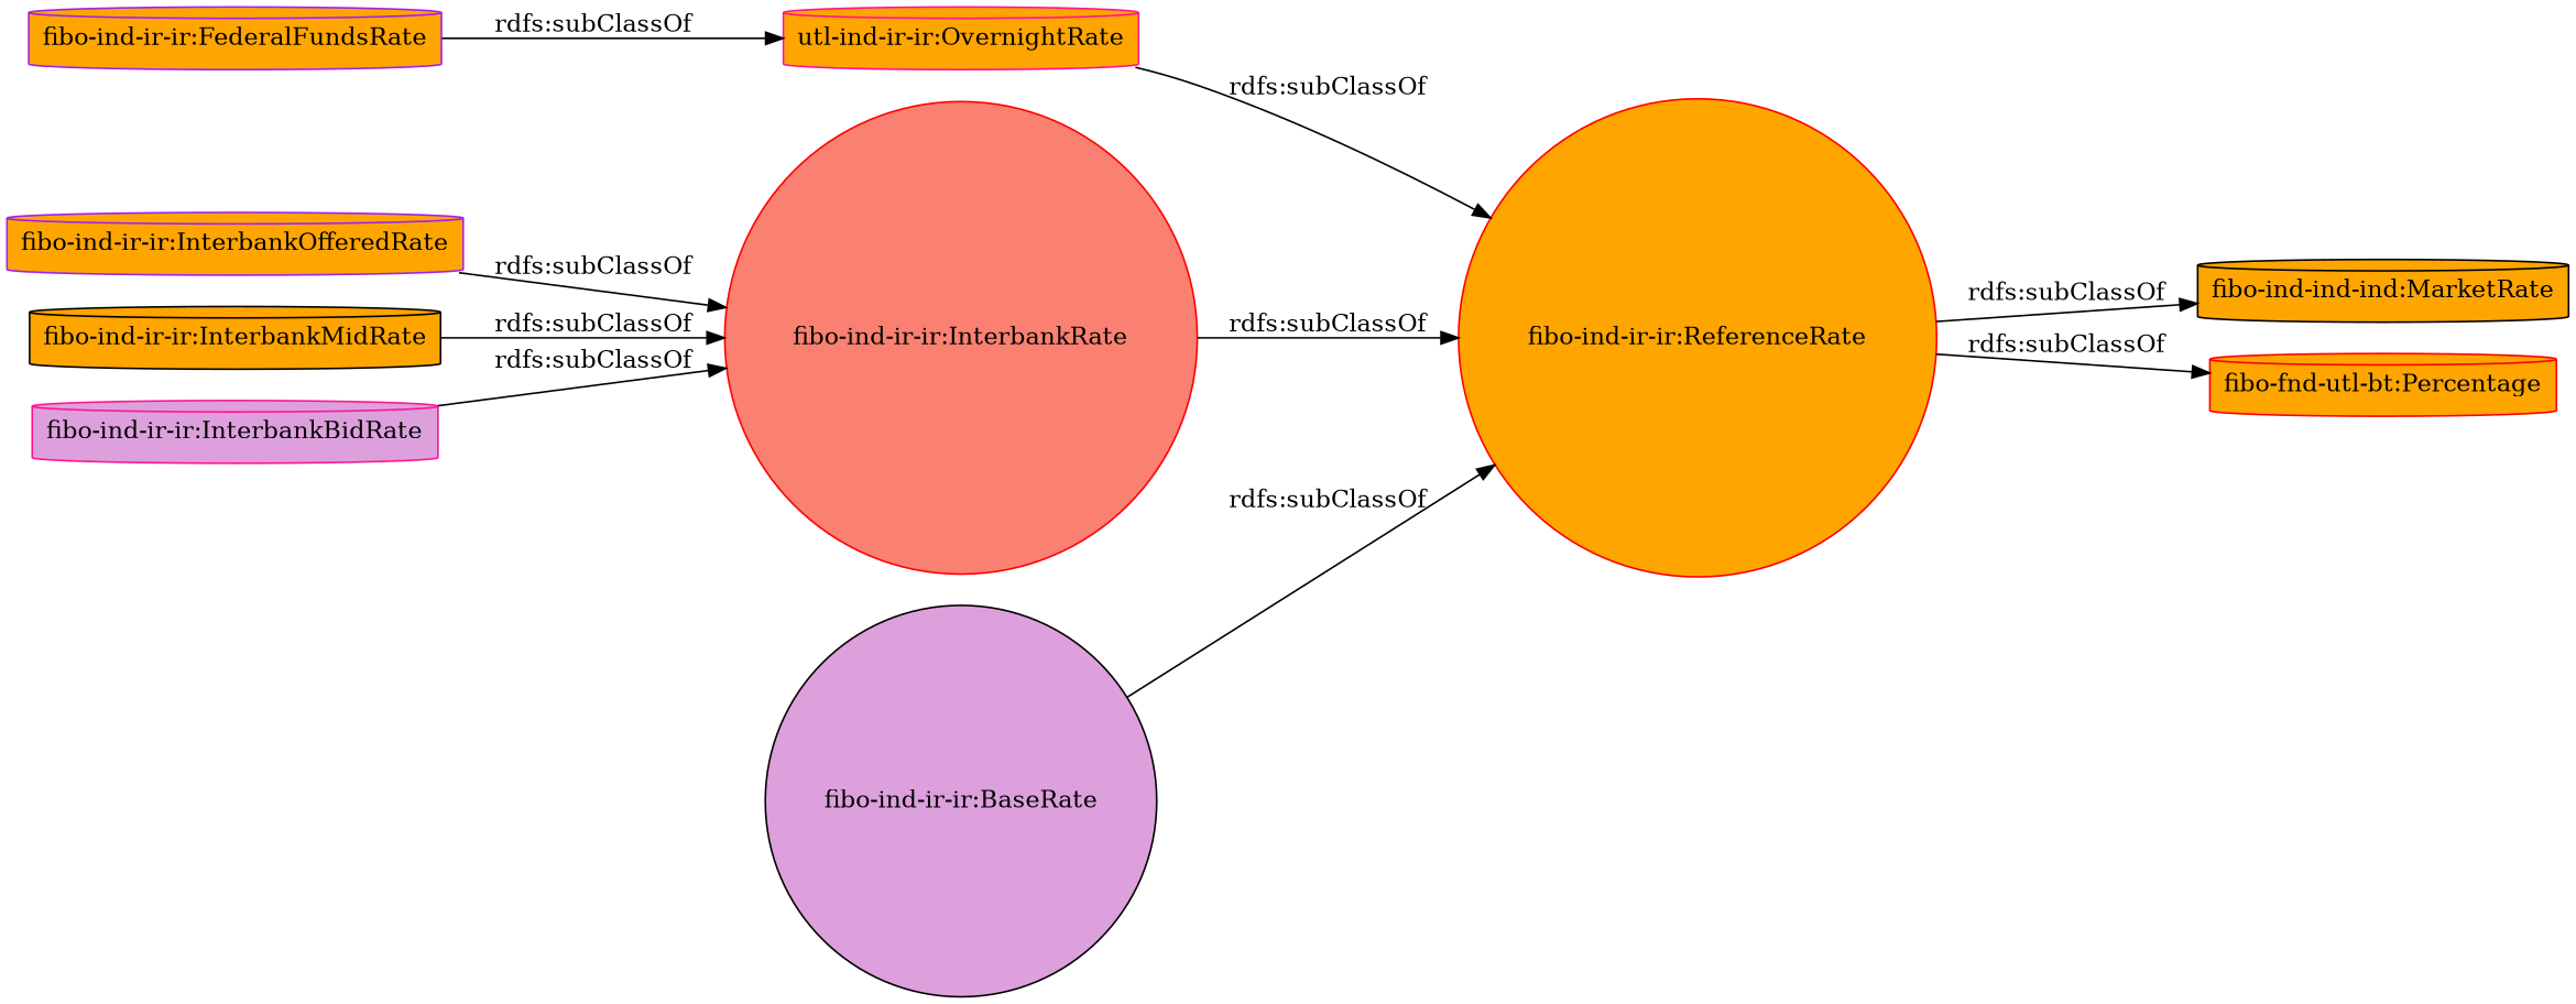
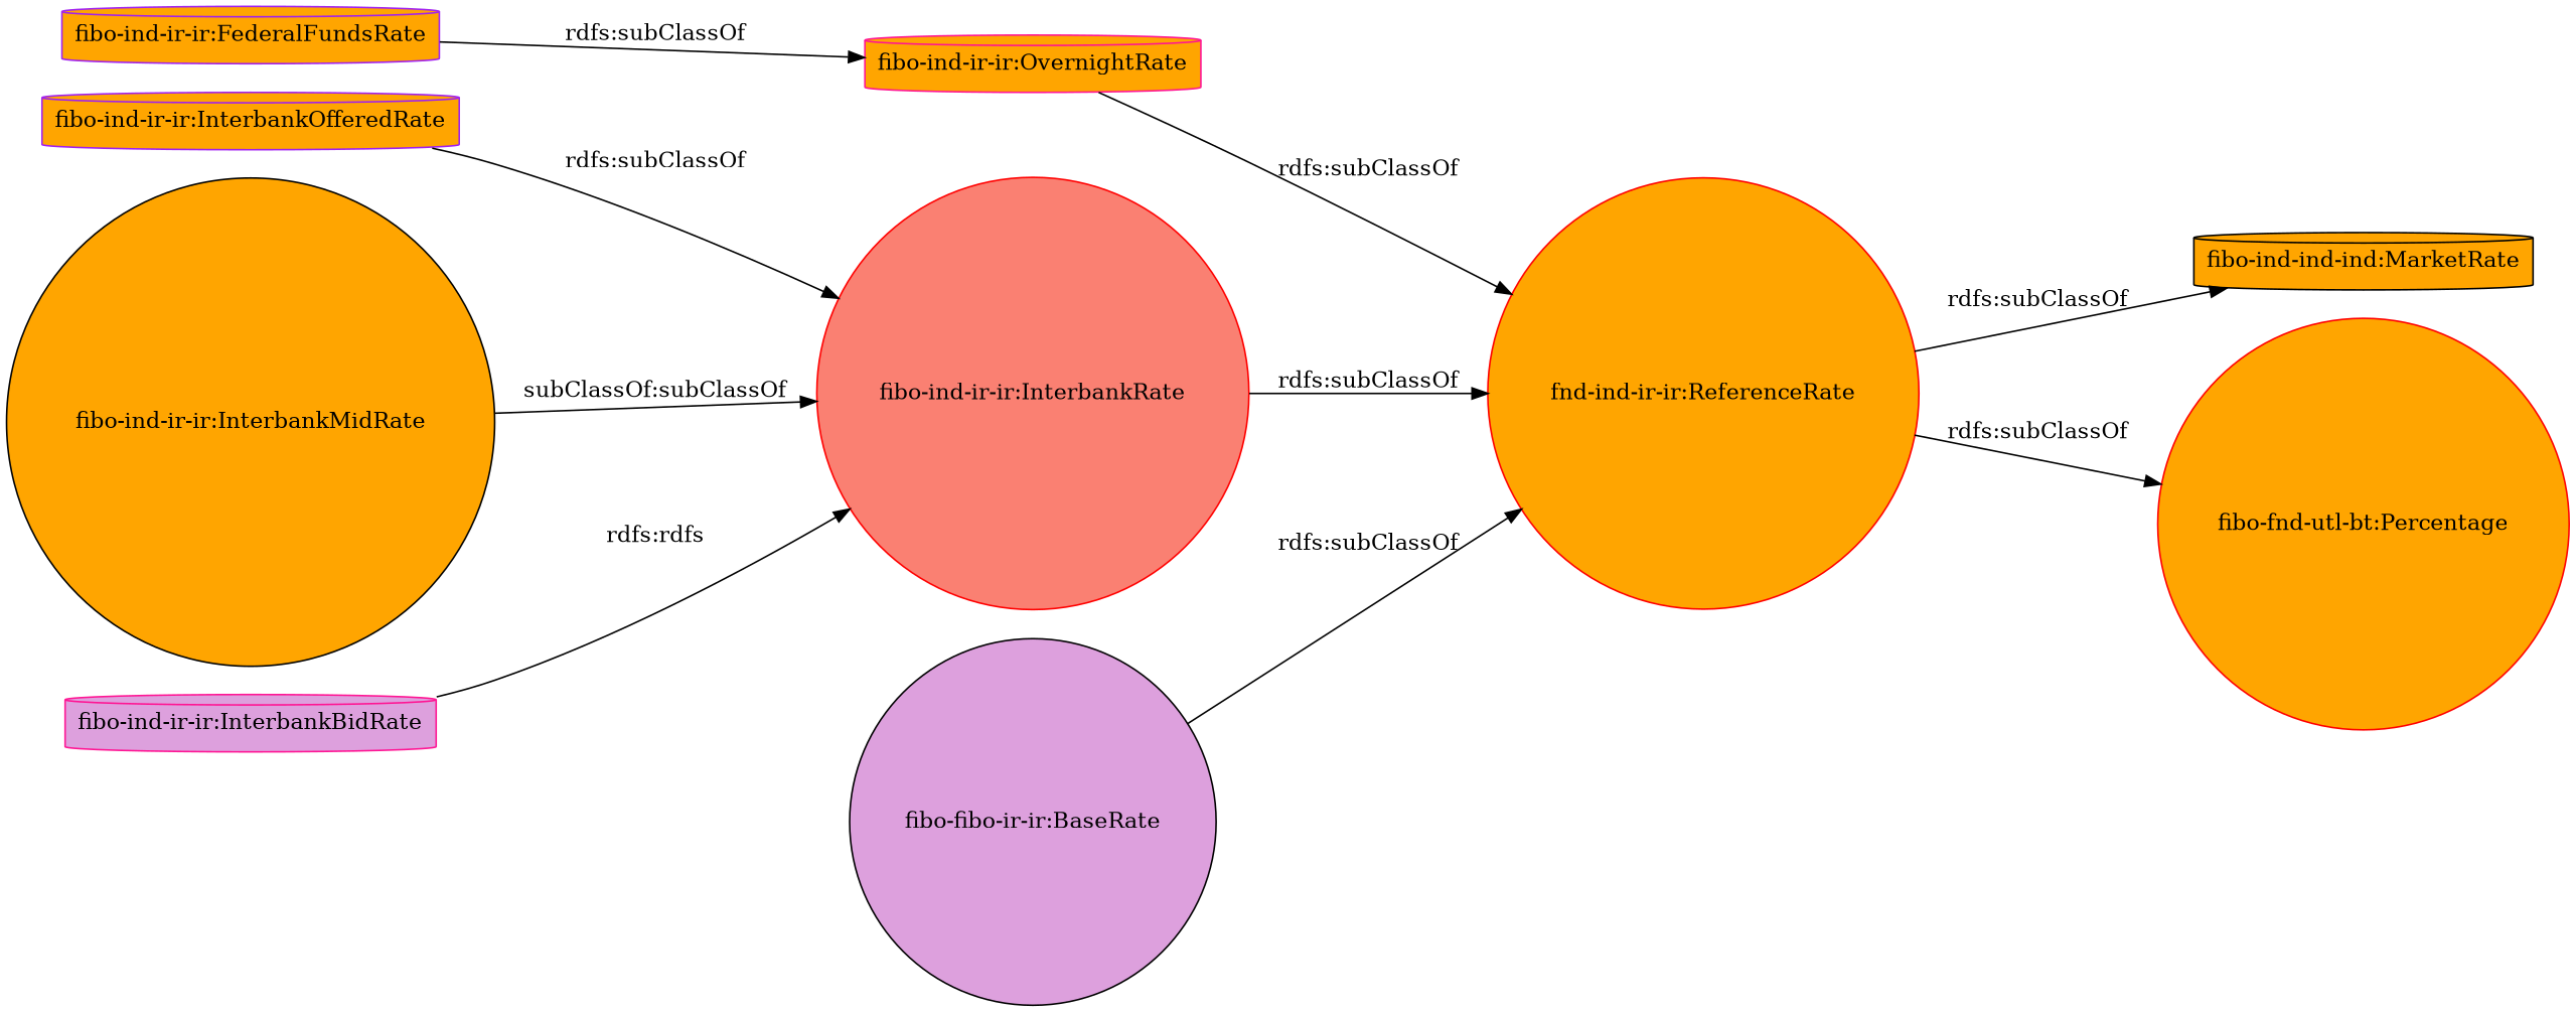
  digraph {
    rankdir=LR
    node [color=red fillcolor=orange shape=cylinder style=filled]
-   "fibo-ind-ir-ir:ReferenceRate" [shape=circle]
+   "fibo-ind-ir-ir:ReferenceRate" [shape=circle label="fnd-ind-ir-ir:ReferenceRate"]
    "fibo-ind-ind-ind:MarketRate" [color=black]
-   "fibo-fnd-utl-bt:Percentage"
-   "fibo-ind-ir-ir:OvernightRate" [color=deeppink label="utl-ind-ir-ir:OvernightRate"]
+   "fibo-fnd-utl-bt:Percentage" [shape=circle]
+   "fibo-ind-ir-ir:OvernightRate" [color=deeppink]
    "fibo-ind-ir-ir:InterbankRate" [fillcolor=salmon shape=circle]
    "fibo-ind-ir-ir:InterbankOfferedRate" [color=purple]
-   "fibo-ind-ir-ir:InterbankMidRate" [color=black]
+   "fibo-ind-ir-ir:InterbankMidRate" [color=black shape=circle]
    "fibo-ind-ir-ir:InterbankBidRate" [color=deeppink fillcolor=plum]
    "fibo-ind-ir-ir:FederalFundsRate" [color=purple]
-   "fibo-ind-ir-ir:BaseRate" [color=black fillcolor=plum shape=circle]
+   "fibo-ind-ir-ir:BaseRate" [color=black fillcolor=plum shape=circle label="fibo-fibo-ir-ir:BaseRate"]
    "fibo-ind-ir-ir:ReferenceRate" -> "fibo-ind-ind-ind:MarketRate" [label="rdfs:subClassOf"]
    "fibo-ind-ir-ir:ReferenceRate" -> "fibo-fnd-utl-bt:Percentage" [label="rdfs:subClassOf"]
    "fibo-ind-ir-ir:OvernightRate" -> "fibo-ind-ir-ir:ReferenceRate" [label="rdfs:subClassOf"]
    "fibo-ind-ir-ir:InterbankRate" -> "fibo-ind-ir-ir:ReferenceRate" [label="rdfs:subClassOf"]
    "fibo-ind-ir-ir:InterbankOfferedRate" -> "fibo-ind-ir-ir:InterbankRate" [label="rdfs:subClassOf"]
-   "fibo-ind-ir-ir:InterbankMidRate" -> "fibo-ind-ir-ir:InterbankRate" [label="rdfs:subClassOf"]
-   "fibo-ind-ir-ir:InterbankBidRate" -> "fibo-ind-ir-ir:InterbankRate" [label="rdfs:subClassOf"]
+   "fibo-ind-ir-ir:InterbankMidRate" -> "fibo-ind-ir-ir:InterbankRate" [label="subClassOf:subClassOf"]
+   "fibo-ind-ir-ir:InterbankBidRate" -> "fibo-ind-ir-ir:InterbankRate" [label="rdfs:rdfs"]
    "fibo-ind-ir-ir:FederalFundsRate" -> "fibo-ind-ir-ir:OvernightRate" [label="rdfs:subClassOf"]
    "fibo-ind-ir-ir:BaseRate" -> "fibo-ind-ir-ir:ReferenceRate" [label="rdfs:subClassOf"]
  }
